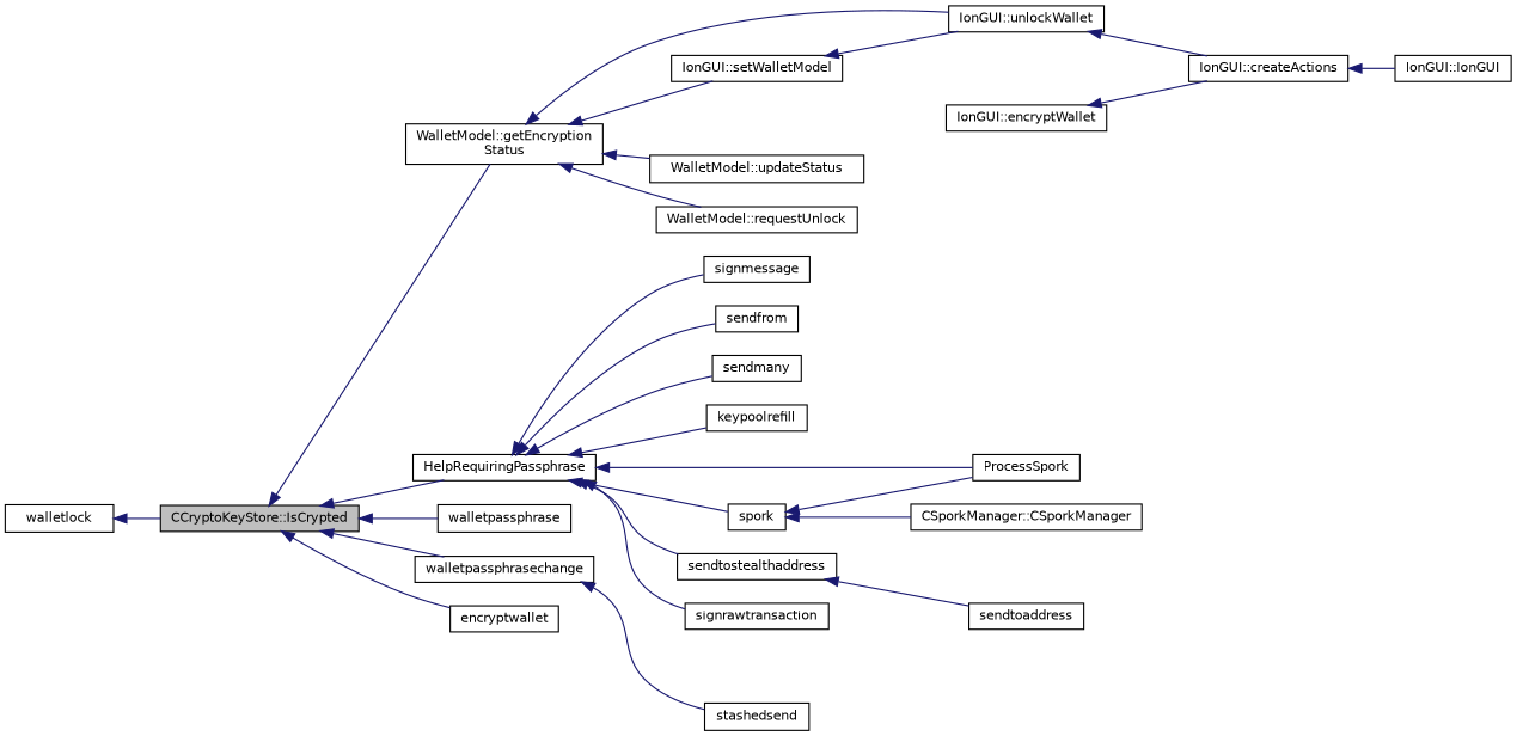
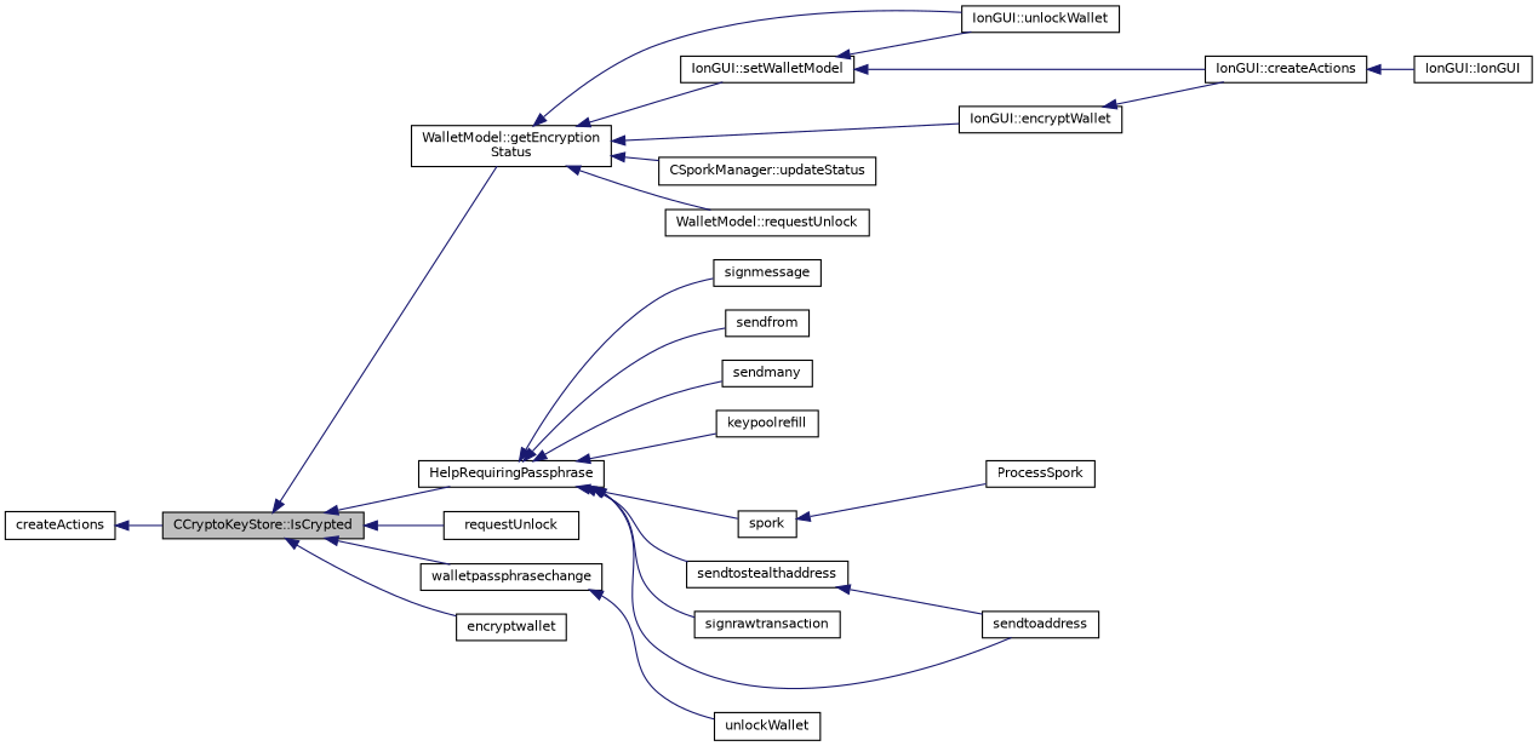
  digraph {
    rankdir=LR
    node [color=black fillcolor=white fontname=Helvetica fontsize=10 shape=record style=filled]
    edge [color=midnightblue dir=back fontname=Helvetica fontsize=10 labelfontname=Helvetica labelfontsize=10 style=solid]
    n1 [fillcolor=grey75 fontcolor=black height=0.2 label="CCryptoKeyStore::IsCrypted" width=0.4]
    n2 [height=0.2 label="WalletModel::getEncryption\lStatus" width=0.4]
    n3 [height=0.2 label=HelpRequiringPassphrase width=0.4]
-   n4 [height=0.2 label=walletpassphrase width=0.4]
+   n4 [height=0.2 label=requestUnlock width=0.4]
    n5 [height=0.2 label=walletpassphrasechange width=0.4]
    n6 [height=0.2 label=encryptwallet width=0.4]
    n7 [height=0.2 label="IonGUI::setWalletModel" width=0.4]
    n8 [height=0.2 label="IonGUI::encryptWallet" width=0.4]
    n9 [height=0.2 label="IonGUI::unlockWallet" width=0.4]
-   n10 [height=0.2 label="WalletModel::updateStatus" width=0.4]
+   n10 [height=0.2 label="CSporkManager::updateStatus" width=0.4]
    n11 [height=0.2 label="WalletModel::requestUnlock" width=0.4]
    n12 [height=0.2 label=spork width=0.4]
    n13 [height=0.2 label=signrawtransaction width=0.4]
    n14 [height=0.2 label=sendtoaddress width=0.4]
    n15 [height=0.2 label=signmessage width=0.4]
    n16 [height=0.2 label=sendfrom width=0.4]
    n17 [height=0.2 label=sendmany width=0.4]
    n18 [height=0.2 label=keypoolrefill width=0.4]
    n19 [height=0.2 label=sendtostealthaddress width=0.4]
-   n20 [height=0.2 label=stashedsend width=0.4]
-   n21 [height=0.2 label=walletlock width=0.4]
+   n20 [height=0.2 label=unlockWallet width=0.4]
+   n21 [height=0.2 label=createActions width=0.4]
    n22 [height=0.2 label="IonGUI::createActions" width=0.4]
    n23 [height=0.2 label="IonGUI::IonGUI" width=0.4]
    n24 [height=0.2 label=ProcessSpork width=0.4]
-   n25 [height=0.2 label="CSporkManager::CSporkManager" width=0.4]
    n1 -> n2
    n1 -> n3
    n1 -> n4
    n1 -> n5
    n1 -> n6
    n2 -> n7
+   n2 -> n8
    n2 -> n9
    n2 -> n10
    n2 -> n11
    n3 -> n12
    n3 -> n13
-   n3 -> n24
+   n3 -> n14
    n3 -> n15
    n3 -> n16
    n3 -> n17
    n3 -> n18
    n3 -> n19
    n5 -> n20
    n7 -> n9
    n8 -> n22
-   n9 -> n22
+   n7 -> n22
    n12 -> n24
-   n12 -> n25
    n19 -> n14
    n21 -> n1
    n22 -> n23
  }
